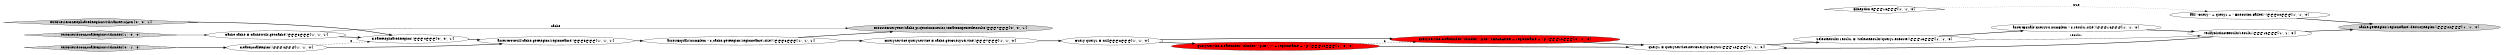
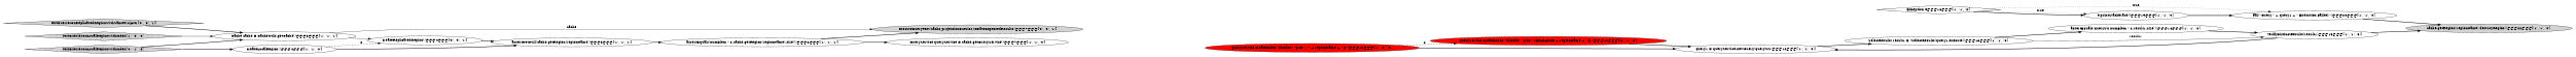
  digraph {
    rankdir=LR
    node [fillcolor=white shape=ellipse style=filled]
    edge [style=bold]
    n1 [fillcolor=red label="queryService.createIndex(\"idIndex\",\"p.ID\",SEPARATOR + regionName + \" p\")@@@10@@@['0', '1', '0']"]
    n2 [label="query1 = queryService.newQuery(queryStr)@@@12@@@['1', '1', '0']"]
    n3 [label="SelectResults result1 = (SelectResults)query1.execute()@@@13@@@['1', '1', '0']"]
    n4 [label="verifyDistinctResults(result1)@@@15@@@['1', '1', '0']"]
    n5 [fillcolor=lightgray label="cache.getRegion(regionName).destroyRegion()@@@22@@@['1', '1', '0']"]
    n6 [label="assertEquals(queryStr,numElem * 2,result1.size())@@@14@@@['1', '1', '0']"]
    n7 [fillcolor=lightgray label="executeQueryTest(cache,projectionQueries,toDateExpectedResults)@@@7@@@['0', '0', '1']"]
    n8 [label="fail(\"Query \" + query1 + \" Execution Failed!\")@@@20@@@['1', '1', '0']"]
    n9 [fillcolor=lightgray label="testQueriesOnLocalRegionWithIndex['1', '0', '0']" shape=diamond]
    n10 [label="Cache cache = CacheUtils.getCache()@@@3@@@['1', '1', '1']"]
    n11 [label="createReplicatedRegion()@@@4@@@['0', '0', '1']"]
    n12 [label="assertNotNull(cache.getRegion(regionName))@@@5@@@['1', '1', '1']"]
    n13 [label="assertEquals(numElem * 2,cache.getRegion(regionName).size())@@@6@@@['1', '1', '1']"]
    n14 [fillcolor=lightgray label="testQueriesOnLocalRegionWithIndex['0', '1', '0']" shape=diamond]
    n15 [label="createLocalRegion()@@@4@@@['1', '1', '0']"]
    n16 [label="QueryService queryService = cache.getQueryService()@@@7@@@['1', '1', '0']"]
    n17 [label="Exception e@@@18@@@['1', '1', '0']" shape=diamond]
-   n19 [label="Query query1 = null@@@8@@@['1', '1', '0']"]
+   n18 [label="e.printStackTrace()@@@19@@@['1', '1', '0']"]
    n20 [fillcolor=red label="queryService.createIndex(\"idIndex\",\"p.ID\",\"/\" + regionName + \" p\")@@@10@@@['1', '0', '0']"]
    n21 [fillcolor=lightgray label="testQueriesOnReplicatedRegionWithSameProjAttr['0', '0', '1']" shape=diamond]
    n1 -> n2
    n2 -> n3
    n3 -> n4 [label=result1 style=solid]
    n3 -> n6
    n4 -> n2
    n4 -> n5
    n6 -> n4
    n8 -> n5
    n9 -> n10 [style=solid]
    n10 -> n7 [label=cache style=solid]
-   n10 -> n11
+   n10 -> n11 [style=solid]
    n11 -> n12
    n12 -> n13
    n13 -> n7
    n13 -> n16
+   n14 -> n10
    n14 -> n15
    n15 -> n11 [label=0 style=dashed]
    n15 -> n12
-   n16 -> n19
    n17 -> n8 [label=true style=dotted]
-   n19 -> n1
-   n19 -> n20
+   n17 -> n18
+   n17 -> n18 [label=true style=dotted]
+   n18 -> n8
    n20 -> n1 [label=0 style=dashed]
    n20 -> n2
-   n21 -> n11
+   n21 -> n10
  }
